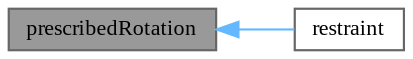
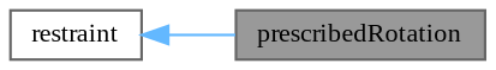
  digraph {
    rankdir=LR
    fontname="Liberation Serif"
    node [color=gray40 fontname="Liberation Serif" fontsize=10 shape=box style=filled]
    n1 [fillcolor=grey60 fontcolor=black height=0.2 label=prescribedRotation width=0.4]
    n2 [fillcolor=white height=0.2 label=restraint width=0.4]
-   n1 -> n2 [color=steelblue1 dir=back fontname="Liberation Serif" fontsize=10 labelfontname=Helvetica labelfontsize=10 style=solid]
+   n2 -> n1 [color=steelblue1 dir=back fontname="Liberation Serif" fontsize=10 labelfontname=Helvetica labelfontsize=10 style=solid]
  }
